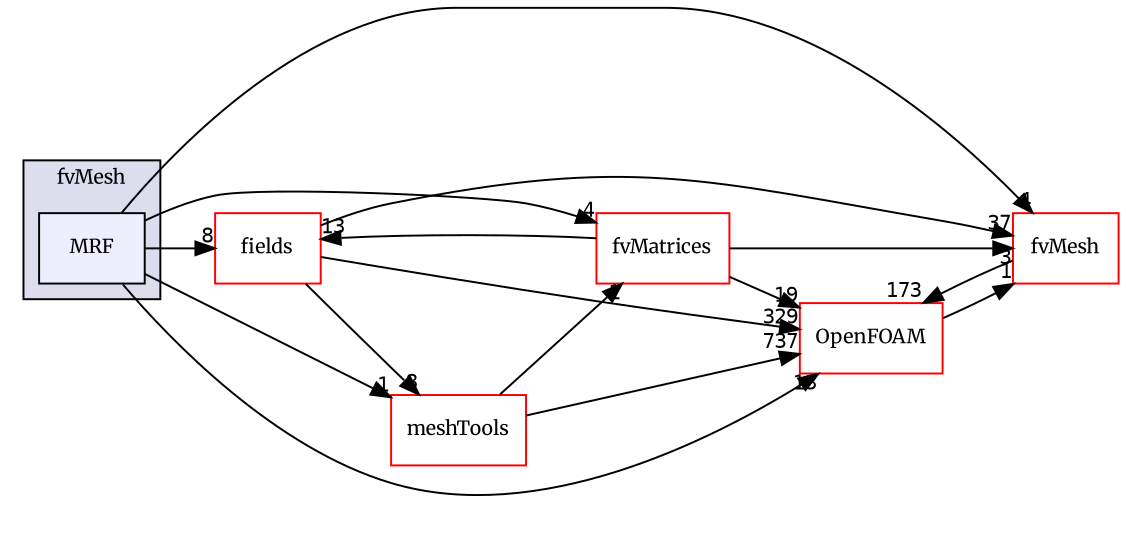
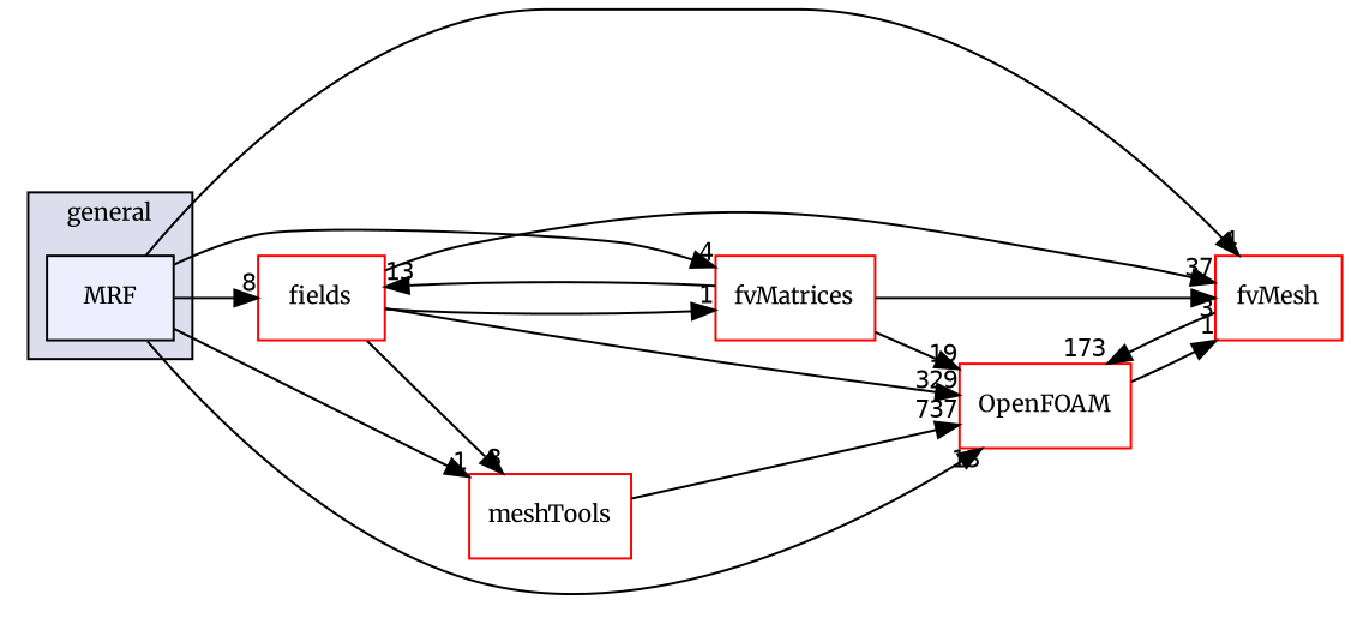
  digraph {
    compound=true
    fontname=Merriweather
    rankdir=LR
    node [fontname=Merriweather fontsize=10 shape=box color=red]
    edge [fontname=Merriweather headlabel=1 labeldistance=1.5 labelfontname=Helvetica labelfontsize=10]
    n1 [fillcolor="#eeeeff" label=MRF pencolor=black style=filled color=""]
    n2 [label=fields]
    n3 [label=meshTools]
    n4 [label=fvMesh]
    n5 [label=OpenFOAM]
    n6 [label=fvMatrices]
    subgraph cluster_1 {
      bgcolor="#ddddee"
      fontsize=10
-     label=fvMesh
+     label=general
      pencolor=black
      n1
    }
    n1 -> n2 [headlabel=8]
    n1 -> n3
    n1 -> n4 [headlabel=4]
    n1 -> n5 [headlabel=13]
    n1 -> n6 [headlabel=4]
    n2 -> n3 [headlabel=8]
    n2 -> n4 [headlabel=37]
    n2 -> n5 [headlabel=329]
-   n3 -> n6
+   n2 -> n6
    n3 -> n5 [headlabel=737]
    n4 -> n5 [headlabel=173]
    n5 -> n4
    n6 -> n2 [headlabel=13]
    n6 -> n4 [headlabel=3]
    n6 -> n5 [headlabel=19]
  }
